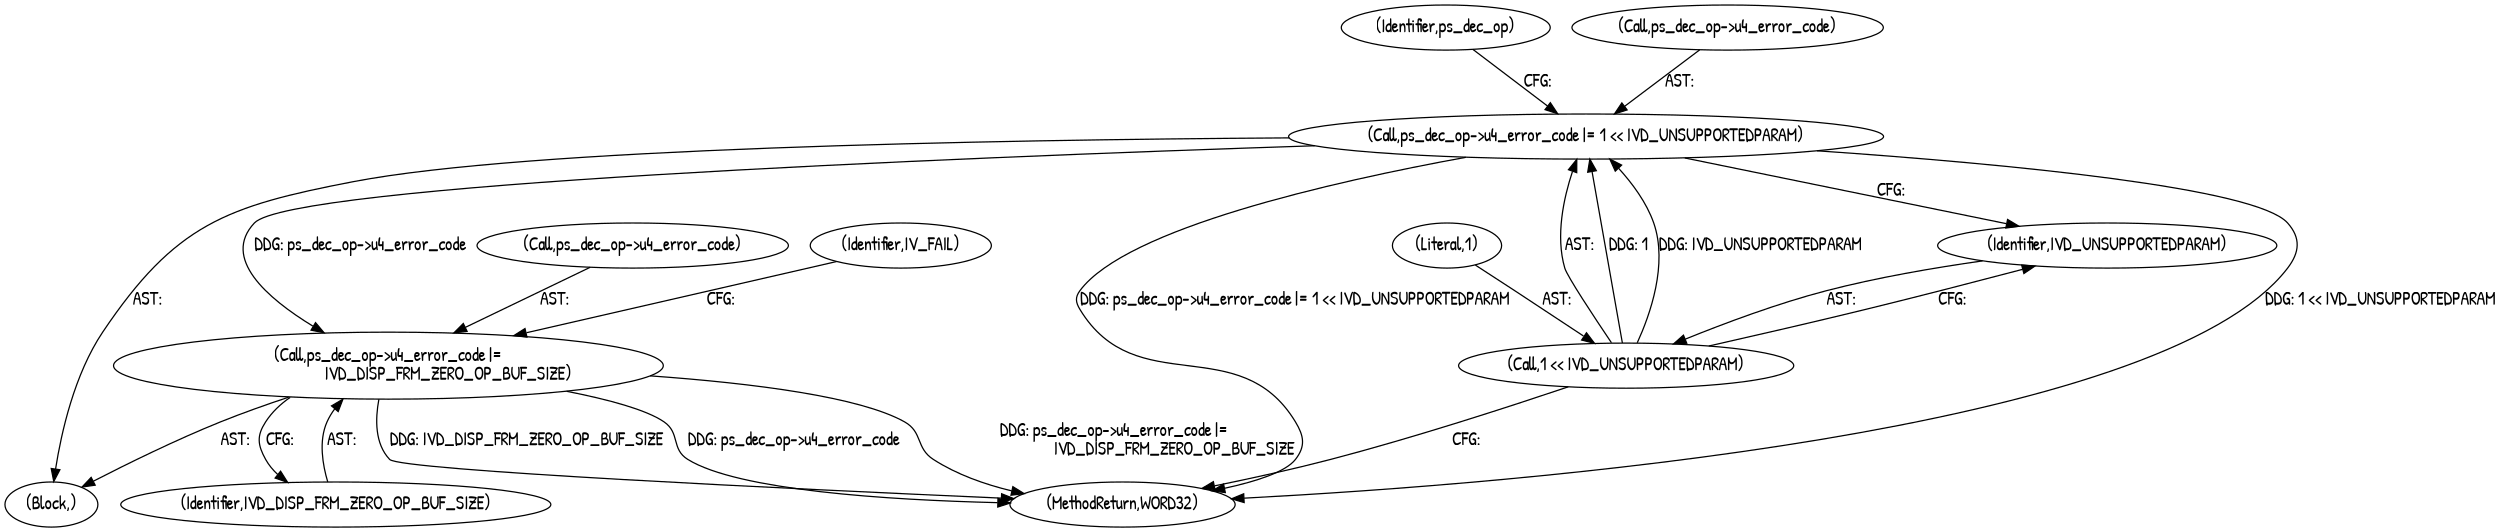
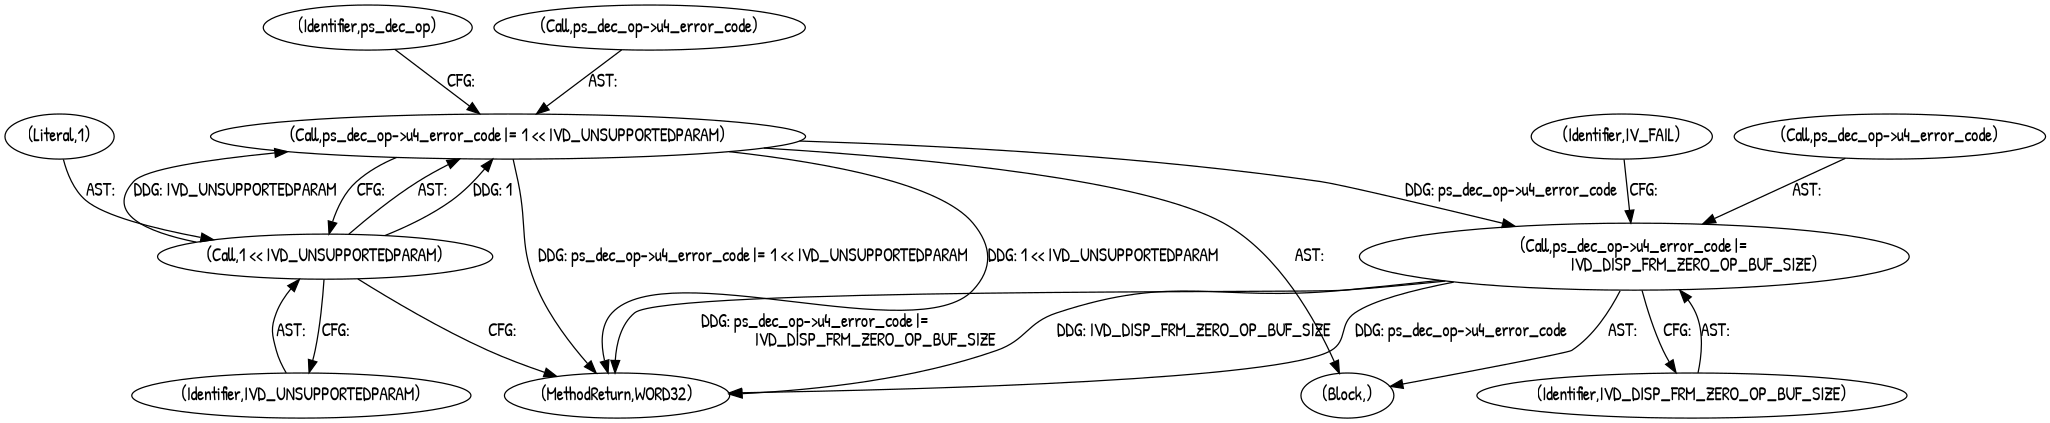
  digraph {
    fontname="Patrick Hand"
    node [fontname="Patrick Hand"]
    edge [fontname="Patrick Hand"]
    n1 [label="(Call,ps_dec_op->u4_error_code |=\n                                IVD_DISP_FRM_ZERO_OP_BUF_SIZE)"]
    n2 [label="(MethodReturn,WORD32)"]
    n3 [label="(Identifier,IVD_DISP_FRM_ZERO_OP_BUF_SIZE)"]
    n4 [label="(Block,)"]
    n5 [label="(Call,ps_dec_op->u4_error_code |= 1 << IVD_UNSUPPORTEDPARAM)"]
    n6 [label="(Call,1 << IVD_UNSUPPORTEDPARAM)"]
    n7 [label="(Identifier,IVD_UNSUPPORTEDPARAM)"]
    n8 [label="(Identifier,ps_dec_op)"]
    n9 [label="(Call,ps_dec_op->u4_error_code)"]
    n10 [label="(Call,ps_dec_op->u4_error_code)"]
    n11 [label="(Identifier,IV_FAIL)"]
    n12 [label="(Literal,1)"]
    n1 -> n2 [label="DDG: ps_dec_op->u4_error_code |=\n                                IVD_DISP_FRM_ZERO_OP_BUF_SIZE"]
    n1 -> n2 [label="DDG: IVD_DISP_FRM_ZERO_OP_BUF_SIZE"]
    n1 -> n2 [label="DDG: ps_dec_op->u4_error_code"]
    n1 -> n3 [label="CFG: "]
    n1 -> n4 [label="AST: "]
    n3 -> n1 [label="AST: "]
    n5 -> n1 [label="DDG: ps_dec_op->u4_error_code"]
    n5 -> n2 [label="DDG: 1 << IVD_UNSUPPORTEDPARAM"]
    n5 -> n2 [label="DDG: ps_dec_op->u4_error_code |= 1 << IVD_UNSUPPORTEDPARAM"]
    n5 -> n4 [label="AST: "]
-   n5 -> n7 [label="CFG: "]
+   n5 -> n6 [label="CFG: "]
    n6 -> n2 [label="CFG: "]
    n6 -> n5 [label="AST: "]
    n6 -> n5 [label="DDG: 1"]
    n6 -> n5 [label="DDG: IVD_UNSUPPORTEDPARAM"]
    n6 -> n7 [label="CFG: "]
    n7 -> n6 [label="AST: "]
    n8 -> n5 [label="CFG: "]
    n9 -> n1 [label="AST: "]
    n10 -> n5 [label="AST: "]
    n11 -> n1 [label="CFG: "]
    n12 -> n6 [label="AST: "]
  }
